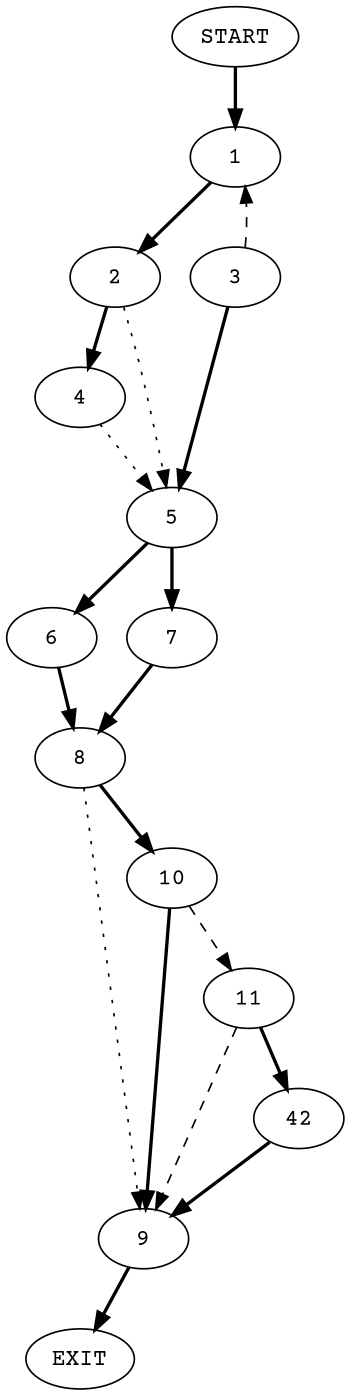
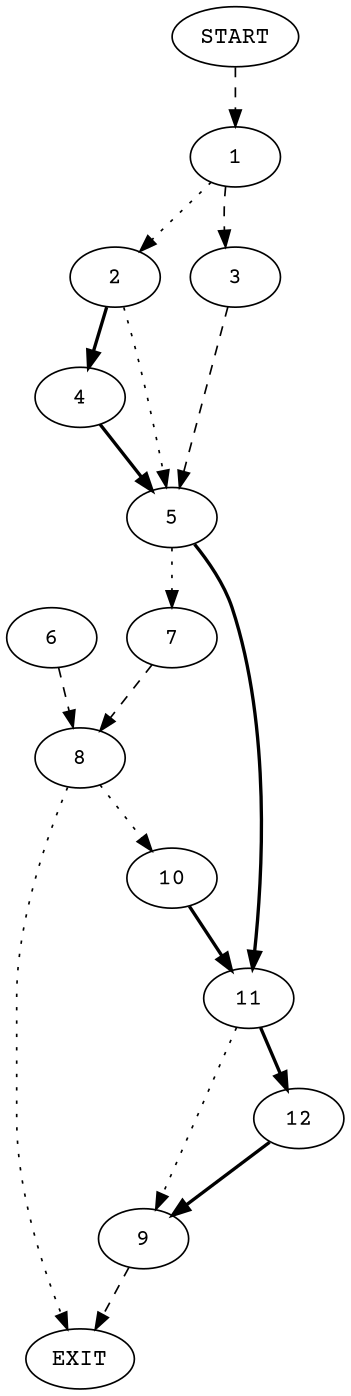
  digraph {
    fontname="Courier Prime"
    node [fontname="Courier Prime"]
    edge [fontname="Courier Prime" style=bold]
    n1 [label=START]
    1
    2
    3
    n5 [label=EXIT]
    4
    5
    6
    7
    8
    9
    10
    11
-   12 [label=42]
-   n1 -> 1
-   1 -> 2
-   3 -> 1 [style=dashed]
+   12
+   n1 -> 1 [style=dashed]
+   1 -> 2 [style=dotted]
+   1 -> 3 [style=dashed]
    2 -> 4
    2 -> 5 [style=dotted]
-   3 -> 5
-   4 -> 5 [style=dotted]
-   5 -> 6
-   5 -> 7
-   6 -> 8
-   7 -> 8
-   8 -> 9 [style=dotted]
-   8 -> 10
-   9 -> n5
-   10 -> 9
-   10 -> 11 [style=dashed]
-   11 -> 9 [style=dashed]
+   3 -> 5 [style=dashed]
+   4 -> 5
+   5 -> 11
+   5 -> 7 [style=dotted]
+   6 -> 8 [style=dashed]
+   7 -> 8 [style=dashed]
+   8 -> n5 [style=dotted]
+   8 -> 10 [style=dotted]
+   9 -> n5 [style=dashed]
+   10 -> 11
+   11 -> 9 [style=dotted]
    11 -> 12
    12 -> 9
  }
